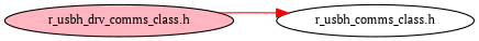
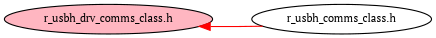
  digraph {
    rankdir=LR
    fontname="PT Serif"
    node [color=black fontname="PT Serif" fontsize=10 shape=ellipse style=filled]
    n1 [fillcolor=lightpink fontcolor=black height=0.2 label="r_usbh_drv_comms_class.h" width=0.4]
    n2 [fillcolor=white height=0.2 label="r_usbh_comms_class.h" width=0.4]
-   n2 -> n1 [color=red dir=back fontname="PT Serif" fontsize=10 labelfontname=Helvetica labelfontsize=10 style=solid]
+   n1 -> n2 [color=red dir=back fontname="PT Serif" fontsize=10 labelfontname=Helvetica labelfontsize=10 style=solid]
  }
